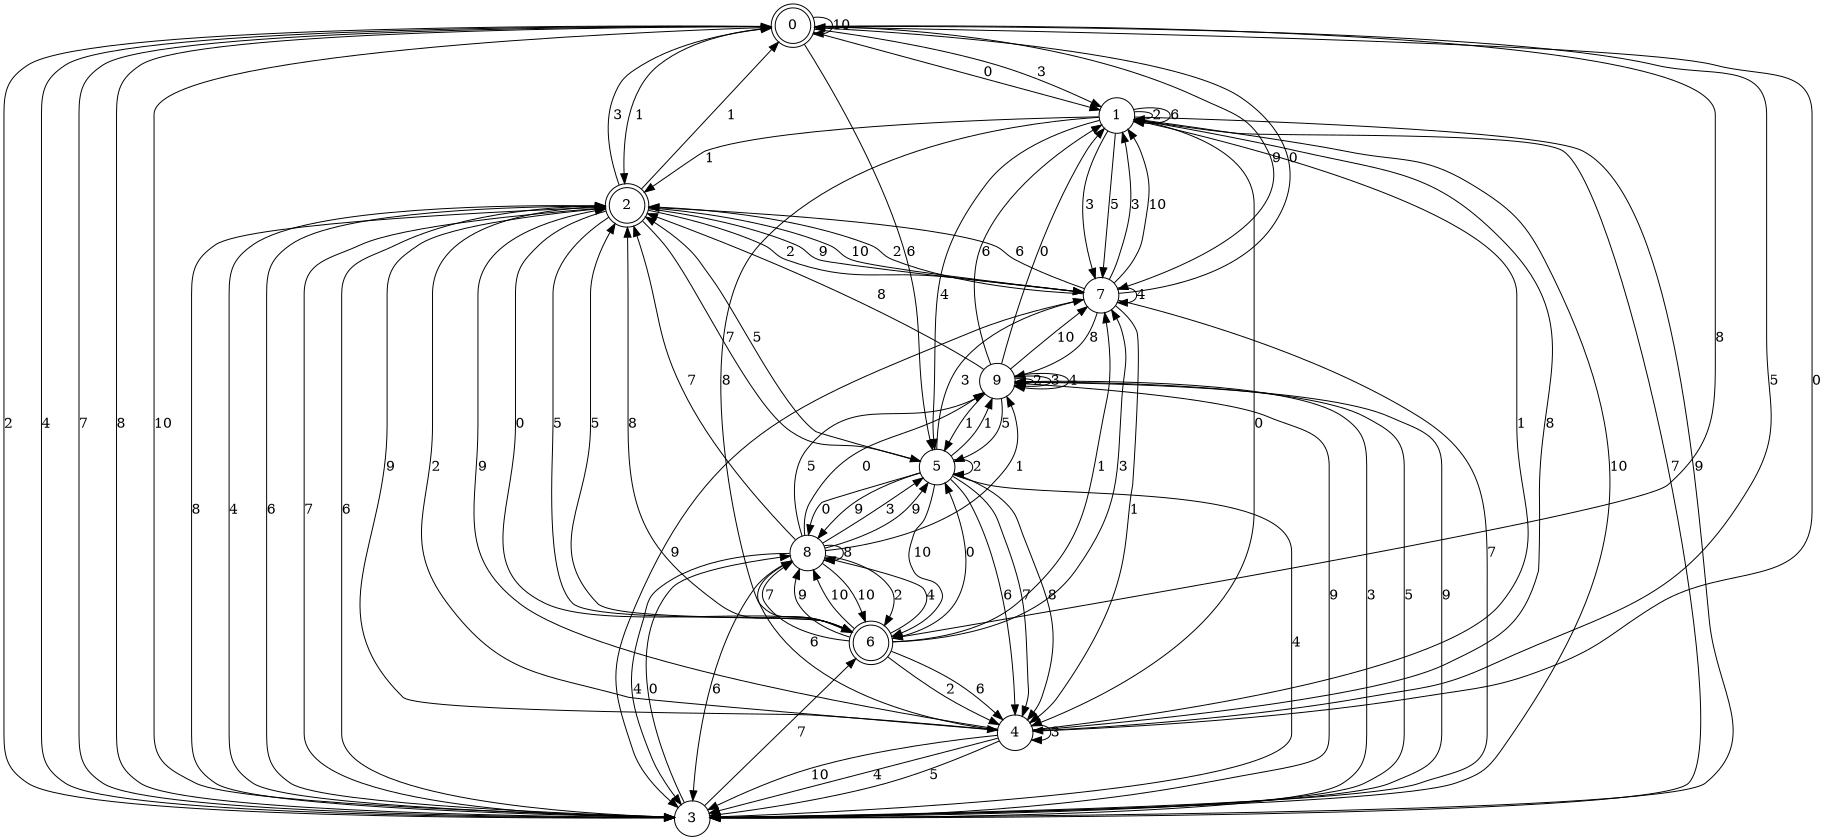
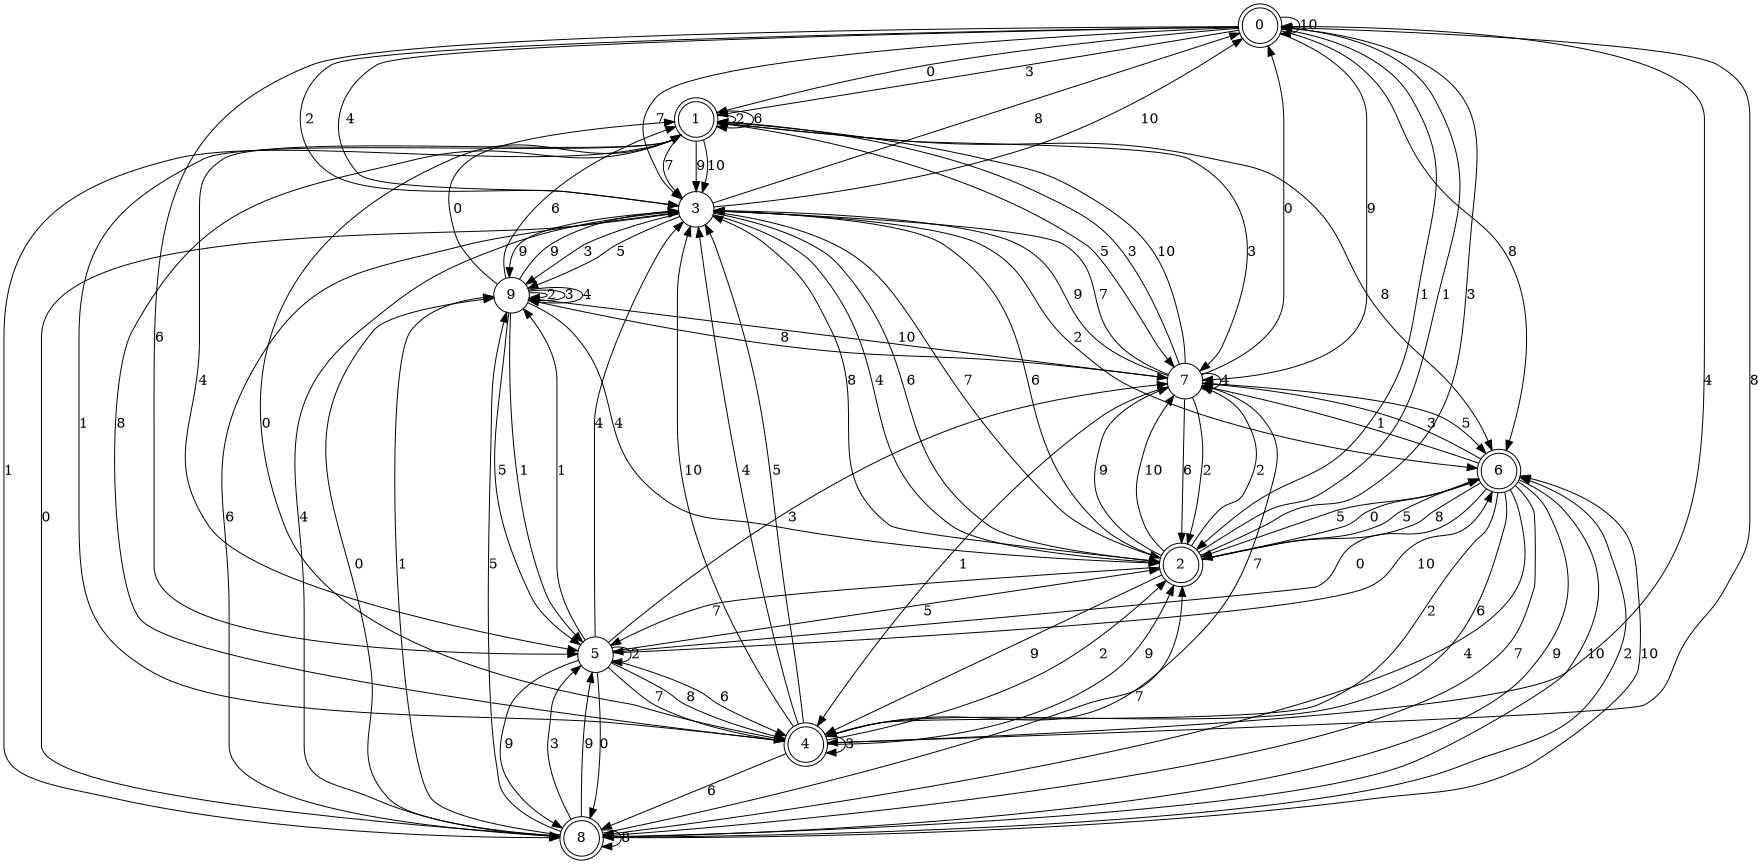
  digraph {
    node [shape=doublecircle]
    n1 [label=0]
-   n2 [label=1 shape=circle]
+   n2 [label=1]
    n3 [label=2]
    n4 [label=3 shape=circle]
-   n5 [label=4 shape=circle]
+   n5 [label=4]
    n6 [label=5 shape=circle]
    n7 [label=6]
    n8 [label=7 shape=circle]
-   n9 [label=8 shape=circle]
+   n9 [label=8]
    n10 [label=9 shape=circle]
    n1 -> n1 [label=10]
    n1 -> n2 [label=0]
    n1 -> n2 [label=3]
    n1 -> n3 [label=1]
    n1 -> n4 [label=2]
    n1 -> n4 [label=4]
    n1 -> n4 [label=7]
-   n1 -> n5 [label=5]
+   n1 -> n5 [label=8]
    n1 -> n6 [label=6]
    n1 -> n7 [label=8]
    n1 -> n8 [label=9]
    n2 -> n2 [label=2]
    n2 -> n2 [label=6]
-   n2 -> n3 [label=1]
+   n2 -> n9 [label=1]
    n2 -> n4 [label=7]
    n2 -> n4 [label=9]
    n2 -> n4 [label=10]
    n2 -> n5 [label=0]
    n2 -> n6 [label=4]
    n2 -> n7 [label=8]
    n2 -> n8 [label=3]
    n2 -> n8 [label=5]
    n3 -> n1 [label=1]
    n3 -> n1 [label=3]
    n3 -> n4 [label=6]
    n3 -> n4 [label=8]
    n3 -> n5 [label=9]
    n3 -> n6 [label=7]
    n3 -> n7 [label=0]
    n3 -> n7 [label=5]
    n3 -> n8 [label=2]
    n3 -> n8 [label=9]
    n3 -> n8 [label=10]
    n4 -> n1 [label=8]
    n4 -> n1 [label=10]
    n4 -> n3 [label=4]
    n4 -> n3 [label=6]
    n4 -> n3 [label=7]
-   n4 -> n7 [label=7]
+   n4 -> n7 [label=2]
    n4 -> n9 [label=0]
    n4 -> n10 [label=3]
    n4 -> n10 [label=5]
    n4 -> n10 [label=9]
-   n5 -> n1 [label=0]
+   n5 -> n1 [label=4]
    n5 -> n2 [label=1]
    n5 -> n2 [label=8]
    n5 -> n3 [label=2]
    n5 -> n3 [label=9]
    n5 -> n4 [label=4]
    n5 -> n4 [label=5]
    n5 -> n4 [label=10]
    n5 -> n5 [label=3]
+   n5 -> n8 [label=7]
    n5 -> n9 [label=6]
    n6 -> n3 [label=5]
    n6 -> n4 [label=4]
    n6 -> n5 [label=6]
    n6 -> n5 [label=7]
    n6 -> n5 [label=8]
    n6 -> n6 [label=2]
    n6 -> n7 [label=10]
    n6 -> n8 [label=3]
    n6 -> n9 [label=0]
    n6 -> n9 [label=9]
    n6 -> n10 [label=1]
    n7 -> n3 [label=5]
    n7 -> n3 [label=8]
    n7 -> n5 [label=2]
    n7 -> n5 [label=6]
    n7 -> n6 [label=0]
    n7 -> n8 [label=1]
    n7 -> n8 [label=3]
    n7 -> n9 [label=4]
    n7 -> n9 [label=7]
    n7 -> n9 [label=9]
    n7 -> n9 [label=10]
    n8 -> n1 [label=0]
    n8 -> n2 [label=3]
    n8 -> n2 [label=10]
    n8 -> n3 [label=2]
    n8 -> n3 [label=6]
    n8 -> n4 [label=7]
    n8 -> n4 [label=9]
    n8 -> n5 [label=1]
+   n8 -> n7 [label=5]
    n8 -> n8 [label=4]
    n8 -> n10 [label=8]
    n9 -> n3 [label=7]
    n9 -> n4 [label=4]
    n9 -> n4 [label=6]
    n9 -> n6 [label=3]
    n9 -> n6 [label=9]
    n9 -> n7 [label=2]
    n9 -> n7 [label=10]
    n9 -> n9 [label=8]
    n9 -> n10 [label=0]
    n9 -> n10 [label=1]
    n9 -> n10 [label=5]
    n10 -> n2 [label=0]
    n10 -> n2 [label=6]
-   n10 -> n3 [label=8]
+   n10 -> n3 [label=4]
    n10 -> n4 [label=9]
    n10 -> n6 [label=1]
    n10 -> n6 [label=5]
    n10 -> n8 [label=10]
    n10 -> n10 [label=2]
    n10 -> n10 [label=3]
    n10 -> n10 [label=4]
  }
